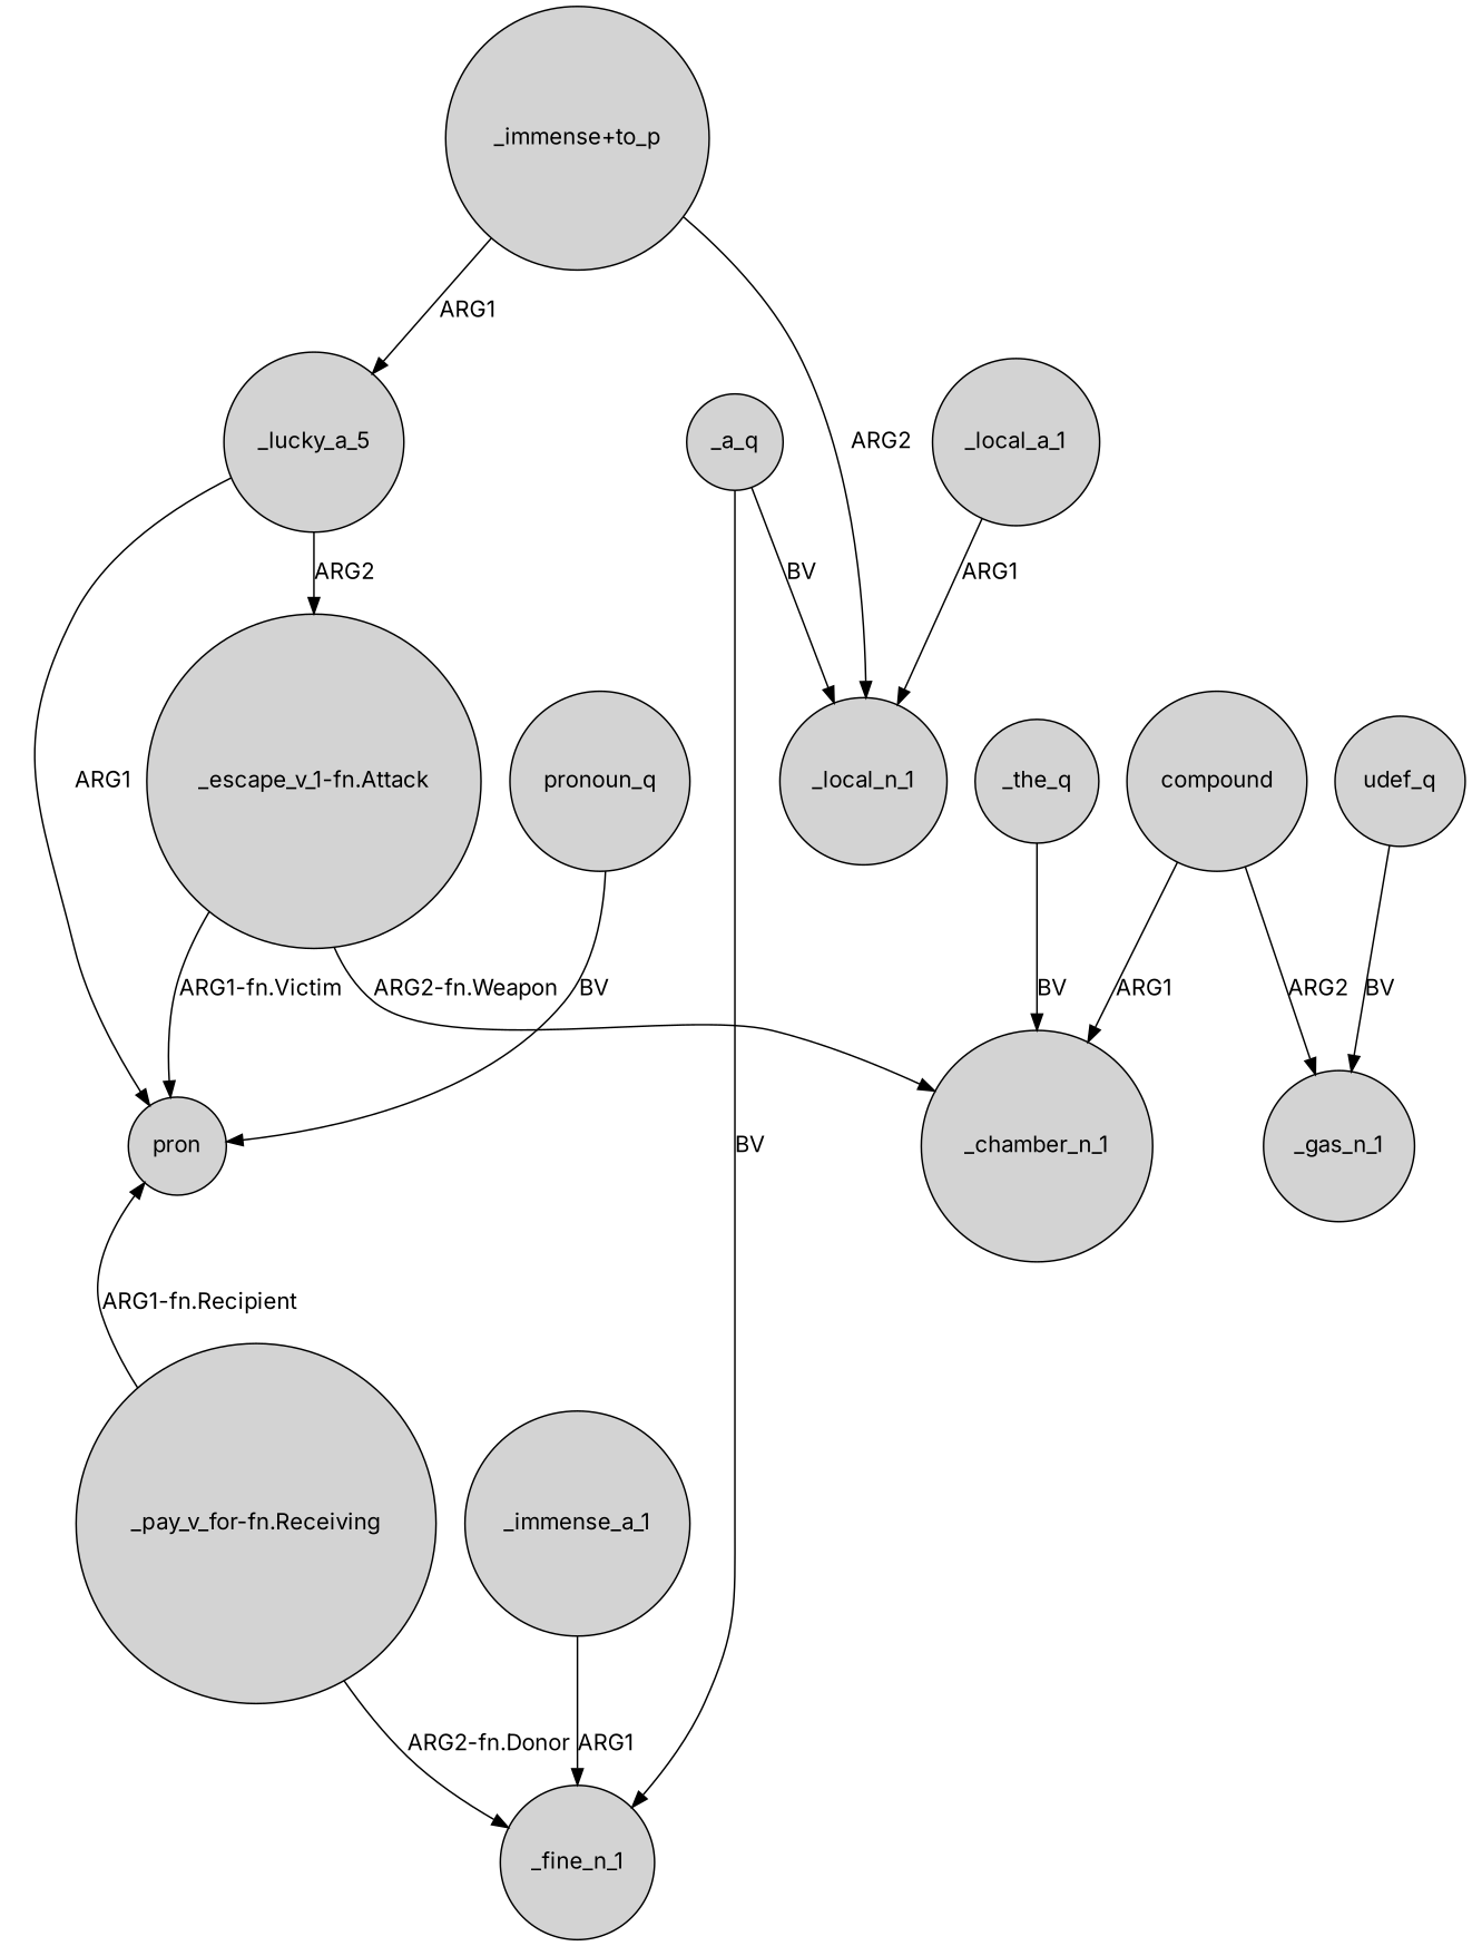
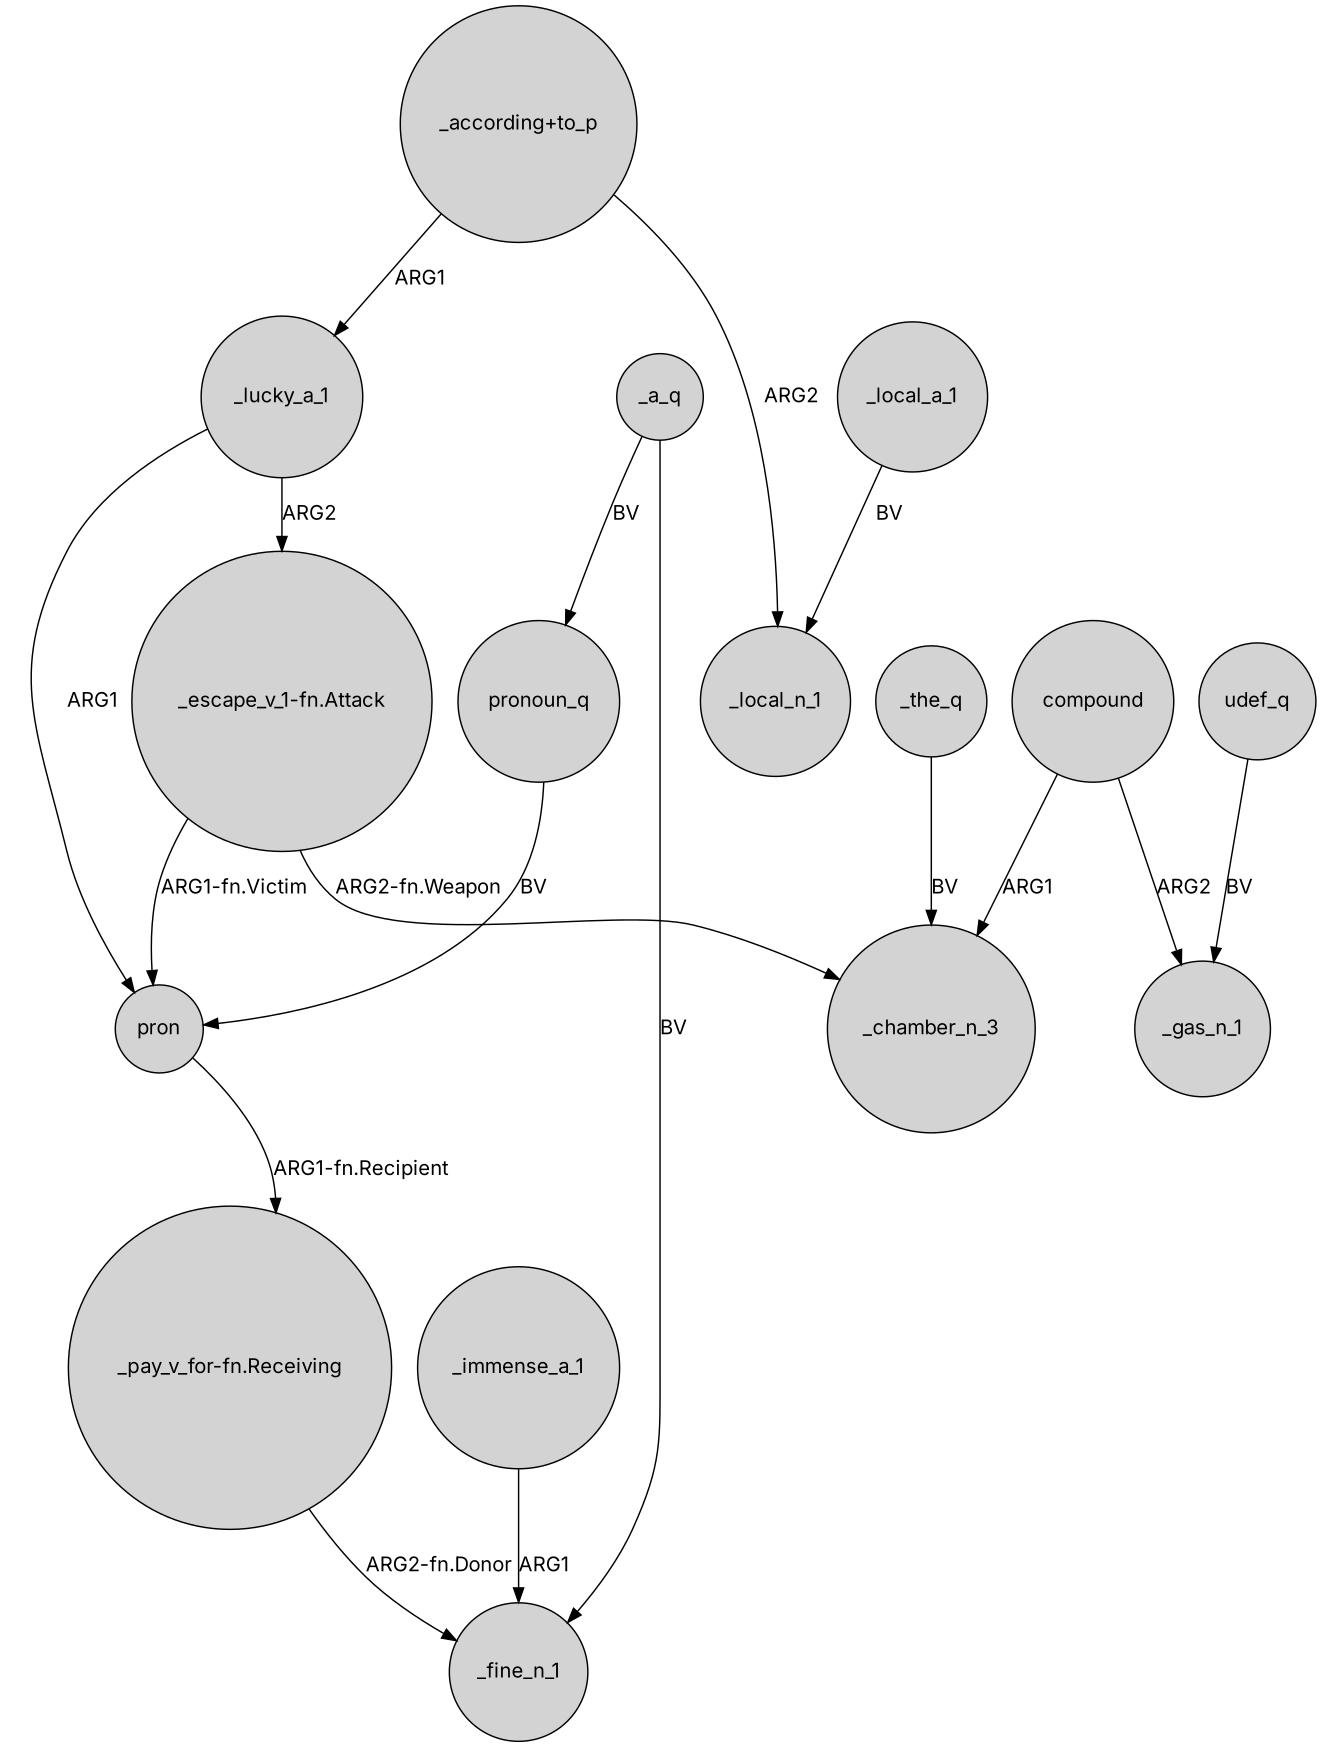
  digraph {
    fontname=Inter
    node [fontname=Inter shape=circle style=filled]
    edge [fontname=Inter]
-   _lucky_a_1 [label=_lucky_a_5]
+   _lucky_a_1
    "_escape_v_1-fn.Attack"
    pron
-   _chamber_n_1
+   _chamber_n_1 [label=_chamber_n_3]
    compound
    _gas_n_1
    n7 [label=_local_n_1]
    _a_q
    _fine_n_1
    _immense_a_1
    "_pay_v_for-fn.Receiving"
-   "_according+to_p" [label="_immense+to_p"]
+   "_according+to_p"
    _the_q
    udef_q
    pronoun_q
    _local_a_1
    _lucky_a_1 -> "_escape_v_1-fn.Attack" [label=ARG2]
    _lucky_a_1 -> pron [label=ARG1]
    "_escape_v_1-fn.Attack" -> pron [label="ARG1-fn.Victim"]
    "_escape_v_1-fn.Attack" -> _chamber_n_1 [label="ARG2-fn.Weapon"]
    compound -> _chamber_n_1 [label=ARG1]
    compound -> _gas_n_1 [label=ARG2]
-   _a_q -> n7 [label=BV]
+   _a_q -> pronoun_q [label=BV]
    _a_q -> _fine_n_1 [label=BV]
    _immense_a_1 -> _fine_n_1 [label=ARG1]
-   "_pay_v_for-fn.Receiving" -> pron [label="ARG1-fn.Recipient"]
+   pron -> "_pay_v_for-fn.Receiving" [label="ARG1-fn.Recipient"]
    "_pay_v_for-fn.Receiving" -> _fine_n_1 [label="ARG2-fn.Donor"]
    "_according+to_p" -> _lucky_a_1 [label=ARG1]
    "_according+to_p" -> n7 [label=ARG2]
    _the_q -> _chamber_n_1 [label=BV]
    udef_q -> _gas_n_1 [label=BV]
    pronoun_q -> pron [label=BV]
-   _local_a_1 -> n7 [label=ARG1]
+   _local_a_1 -> n7 [label=BV]
  }
